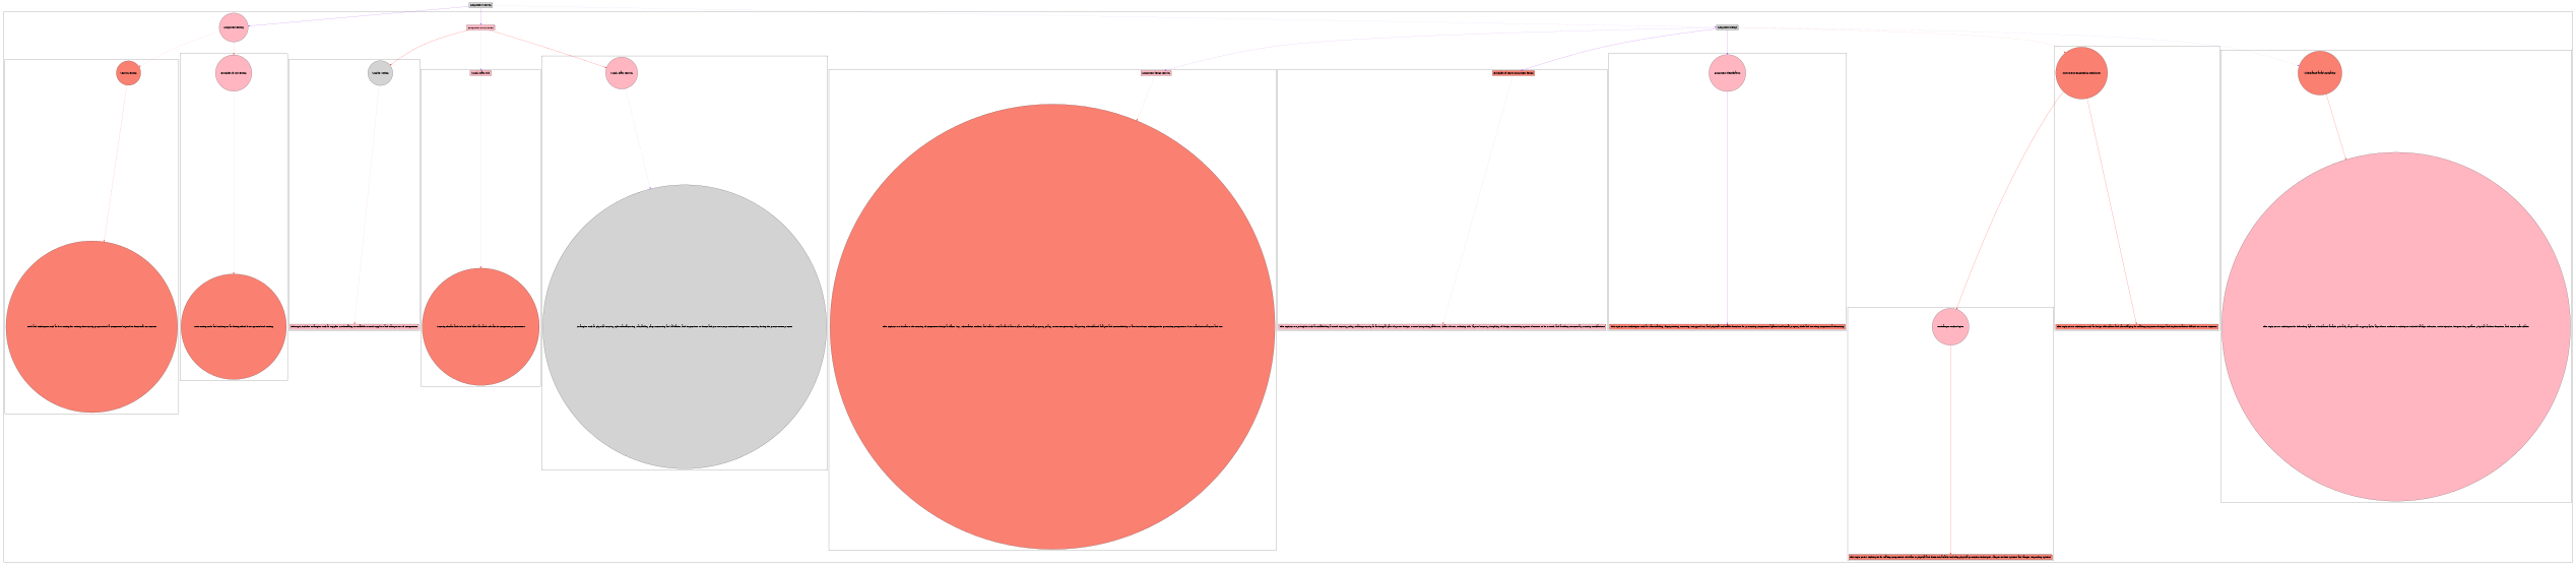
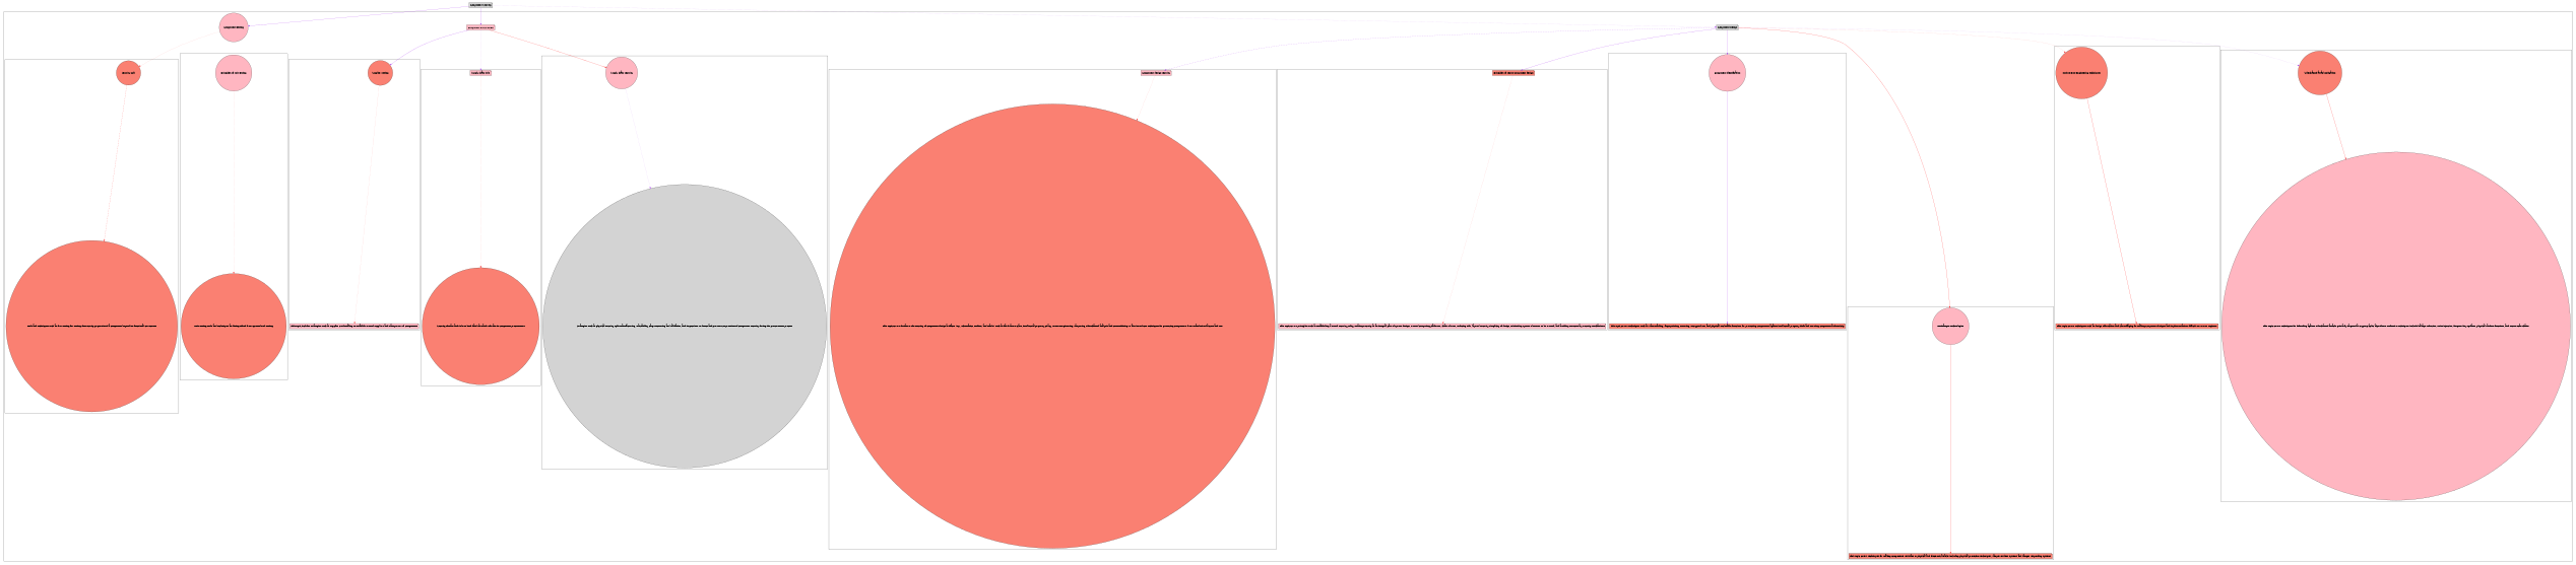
  digraph {
    compound=true
    node [fillcolor=salmon shape=circle style=filled]
    edge [color=red style=dotted]
    n1 [fillcolor=lightpink label="Component design security" shape=note]
    n2 [label="This topic covers threats to the security of component design artifacts (e.g., schematics, netlists, and masks) such as hardware Trojans, intellectual property piracy, reverse engineering, tampering, side-channel analysis and counterfeiting. It also introduces techniques for protecting components from unauthorized access and use"]
    n3 [label="Principles of secure component design" shape=note]
    n4 [fillcolor=lightpink label="This topic covers principles such as establishing a sound security policy, treating security as an integral part of system design, trusted computing platforms, chain of trust, reducing risk, layered security, simplicity of design, minimizing system elements to be trusted, and avoiding unnecessary security mechanisms" shape=note]
    n5 [fillcolor=lightpink label="Component identification"]
    n6 [label="This topic covers techniques such as watermarking, fingerprinting, metering, encrypted IDs, and physical unclonable functions for protecting components against intellectual property theft and ensuring component authenticity" shape=note]
    n7 [label="Anti-reverse engineering techniques"]
    n8 [label="This topic covers techniques such as design obfuscation and camouflaging for making component designs and implementations difficult to reverse engineer" shape=note]
    n9 [label="Side-channel attack mitigation"]
    n10 [fillcolor=lightpink label="This topic covers techniques for defending against side-channel attacks primarily targeted at cryptographic algorithms. Defensive techniques include leakage reduction, noise injection, frequent key updates, physical random functions, and secure scan chains"]
    n11 [fillcolor=lightpink label="Anti-tamper technologies"]
    n12 [label="This topic covers techniques for making components resistant to physical and electronic attacks including physical protection techniques, tamper evident systems and tamper responding systems" shape=note]
    n13 [fillcolor=lightpink label="Supply chain risks" shape=note]
    n14 [label="Security threats and risks to both hardware and software in component procurement"]
    n15 [fillcolor=lightpink label="Supply chain security"]
    n16 [fillcolor=lightgrey label="Strategies such as physical security, split manufacturing, traceability, cargo screening and validation, and inspections to detect and prevent compromises of component security during the procurement process"]
-   n17 [fillcolor=lightgrey label="Supplier vetting"]
+   n17 [label="Supplier vetting"]
    n18 [fillcolor=lightpink label="This topic includes strategies such as supplier credentialing to establish trusted suppliers and transporters of components" shape=note]
    n19 [fillcolor=lightpink label="Principles of unit testing"]
    n20 [label="Unit testing tools and techniques as distinguished from system-level testing"]
-   n21 [label="Security testing"]
+   n21 [label="Security split"]
    n22 [label="Tools and techniques such as fuzz testing for testing the security properties of a component beyond its functional correctness"]
    n23 [fillcolor=lightgrey label="Component Design" shape=note]
    n24 [fillcolor=lightpink label="Component Procurement" shape=note]
    n25 [fillcolor=lightpink label="Component Testing"]
    n26 [fillcolor=lightgrey label="Component Security" shape=note]
    subgraph cluster_1 {
      n23
      n24
      n25
      subgraph cluster_2 {
        n1
        n2
      }
      subgraph cluster_3 {
        n3
        n4
      }
      subgraph cluster_4 {
        n5
        n6
      }
      subgraph cluster_5 {
        n7
        n8
      }
      subgraph cluster_6 {
        n9
        n10
      }
      subgraph cluster_7 {
        n11
        n12
      }
      subgraph cluster_8 {
        n13
        n14
      }
      subgraph cluster_9 {
        n15
        n16
      }
      subgraph cluster_10 {
        n17
        n18
      }
      subgraph cluster_11 {
        n19
        n20
      }
      subgraph cluster_12 {
        n21
        n22
      }
    }
    n1 -> n2 [minlen=1]
    n3 -> n4 [minlen=1]
    n5 -> n6 [color=purple minlen=1 style=solid]
    n7 -> n8 [minlen=1 style=solid]
    n9 -> n10 [minlen=1 style=solid]
    n11 -> n12 [minlen=1 style=solid]
    n13 -> n14 [minlen=1]
    n15 -> n16 [color=purple minlen=1]
    n17 -> n18 [minlen=1]
    n19 -> n20 [minlen=1]
    n21 -> n22 [minlen=1 style=dashed]
    n23 -> n1 [color=purple style=dashed]
    n23 -> n3 [color=purple style=solid]
    n23 -> n5 [color=purple style=solid]
    n23 -> n7
    n23 -> n9 [color=purple]
-   n7 -> n11 [style=solid]
+   n23 -> n11 [style=solid]
    n24 -> n13 [color=purple]
    n24 -> n15 [style=solid]
-   n24 -> n17 [style=solid]
-   n25 -> n19 [style=dashed]
+   n24 -> n17 [color=purple style=solid]
    n25 -> n21
    n26 -> n23 [color=purple]
    n26 -> n24 [color=purple style=solid]
    n26 -> n25 [color=purple style=solid]
  }
